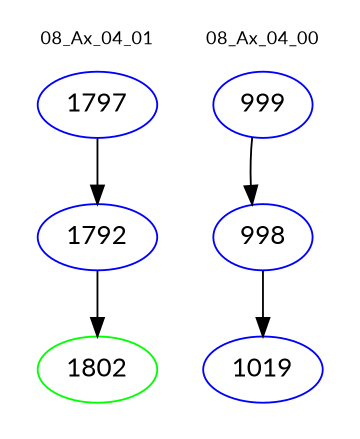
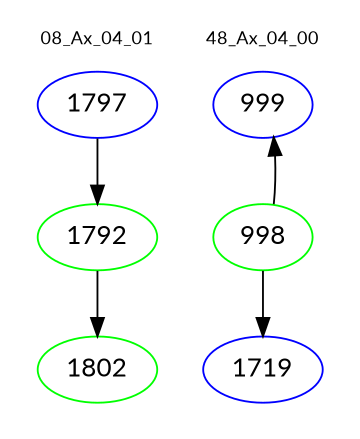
  digraph {
    fontname=Lato
    node [color=blue fontname=Lato]
    edge [color=black fontname=Lato]
    n1 [label=1797]
-   n2 [label=1792]
+   n2 [color=green label=1792]
    n3 [color=green label=1802]
    n4 [label=999]
-   n5 [label=998]
-   n6 [label=1019]
+   n5 [color=green label=998]
+   n6 [label=1719]
    subgraph cluster_1 {
      color=white
      fontsize=10
      label="08_Ax_04_01"
      n1
      n2
      n3
    }
    subgraph cluster_2 {
      color=white
      fontsize=10
-     label="08_Ax_04_00"
+     label="48_Ax_04_00"
      n4
      n5
      n6
    }
    n1 -> n2
    n2 -> n3
-   n4 -> n5
+   n5 -> n4
    n5 -> n6
  }
